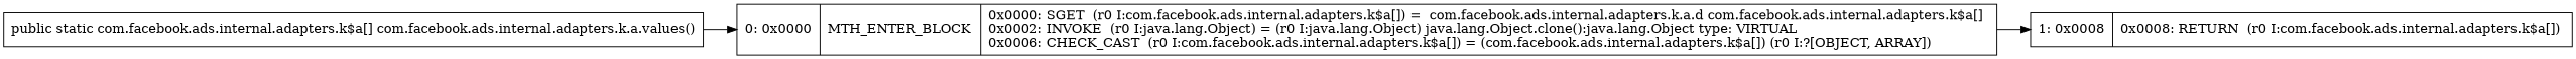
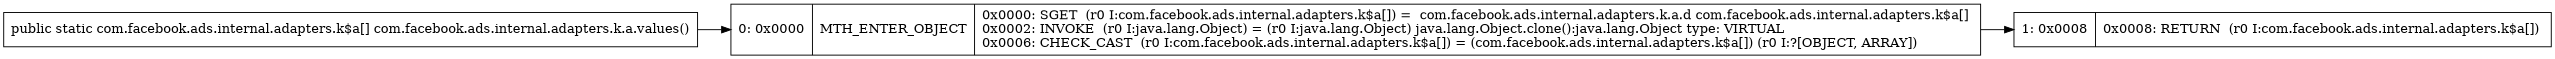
  digraph {
    rankdir=LR
    node [shape=record]
-   n1 [label="{0\:\ 0x0000|MTH_ENTER_BLOCK\l|0x0000: SGET  (r0 I:com.facebook.ads.internal.adapters.k$a[]) =  com.facebook.ads.internal.adapters.k.a.d com.facebook.ads.internal.adapters.k$a[] \l0x0002: INVOKE  (r0 I:java.lang.Object) = (r0 I:java.lang.Object) java.lang.Object.clone():java.lang.Object type: VIRTUAL \l0x0006: CHECK_CAST  (r0 I:com.facebook.ads.internal.adapters.k$a[]) = (com.facebook.ads.internal.adapters.k$a[]) (r0 I:?[OBJECT, ARRAY]) \l}"]
+   n1 [label="{0\:\ 0x0000|MTH_ENTER_OBJECT\l|0x0000: SGET  (r0 I:com.facebook.ads.internal.adapters.k$a[]) =  com.facebook.ads.internal.adapters.k.a.d com.facebook.ads.internal.adapters.k$a[] \l0x0002: INVOKE  (r0 I:java.lang.Object) = (r0 I:java.lang.Object) java.lang.Object.clone():java.lang.Object type: VIRTUAL \l0x0006: CHECK_CAST  (r0 I:com.facebook.ads.internal.adapters.k$a[]) = (com.facebook.ads.internal.adapters.k$a[]) (r0 I:?[OBJECT, ARRAY]) \l}"]
    n2 [label="{1\:\ 0x0008|0x0008: RETURN  (r0 I:com.facebook.ads.internal.adapters.k$a[]) \l}"]
    n3 [label="{public static com.facebook.ads.internal.adapters.k$a[] com.facebook.ads.internal.adapters.k.a.values() }"]
    n1 -> n2
    n3 -> n1
  }
